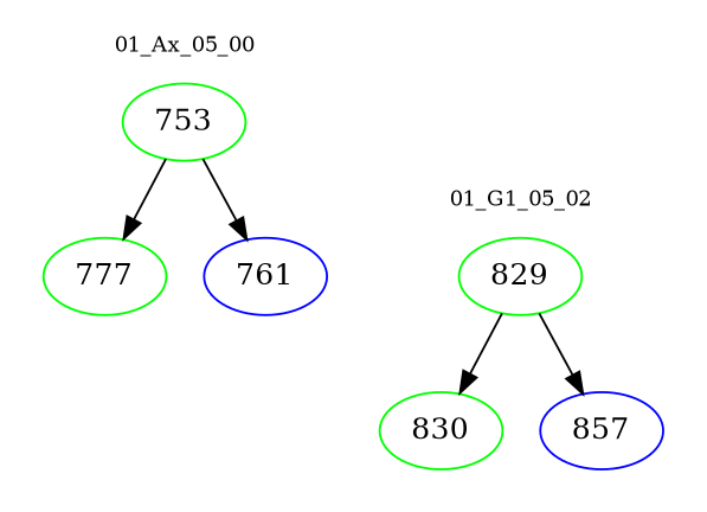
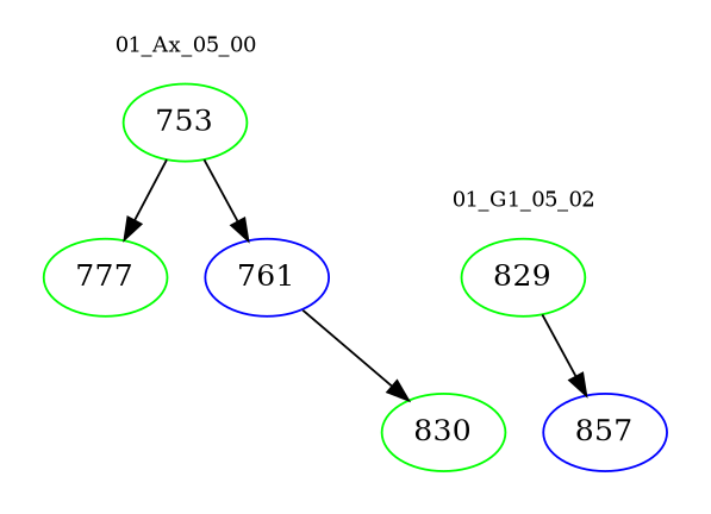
  digraph {
    node [color=green]
    edge [color=black]
    n1 [label=753]
    n2 [label=777]
    n3 [color=blue label=761]
    n4 [label=829]
    n5 [color=blue label=857]
    n6 [label=830]
    subgraph cluster_1 {
      color=white
      fontsize=10
      label="01_Ax_05_00"
      n1
      n2
      n3
    }
    subgraph cluster_2 {
      color=white
      fontsize=10
      label="01_G1_05_02"
      n4
      n5
      n6
    }
    n1 -> n2
    n1 -> n3
    n4 -> n5
-   n4 -> n6
+   n3 -> n6
  }
